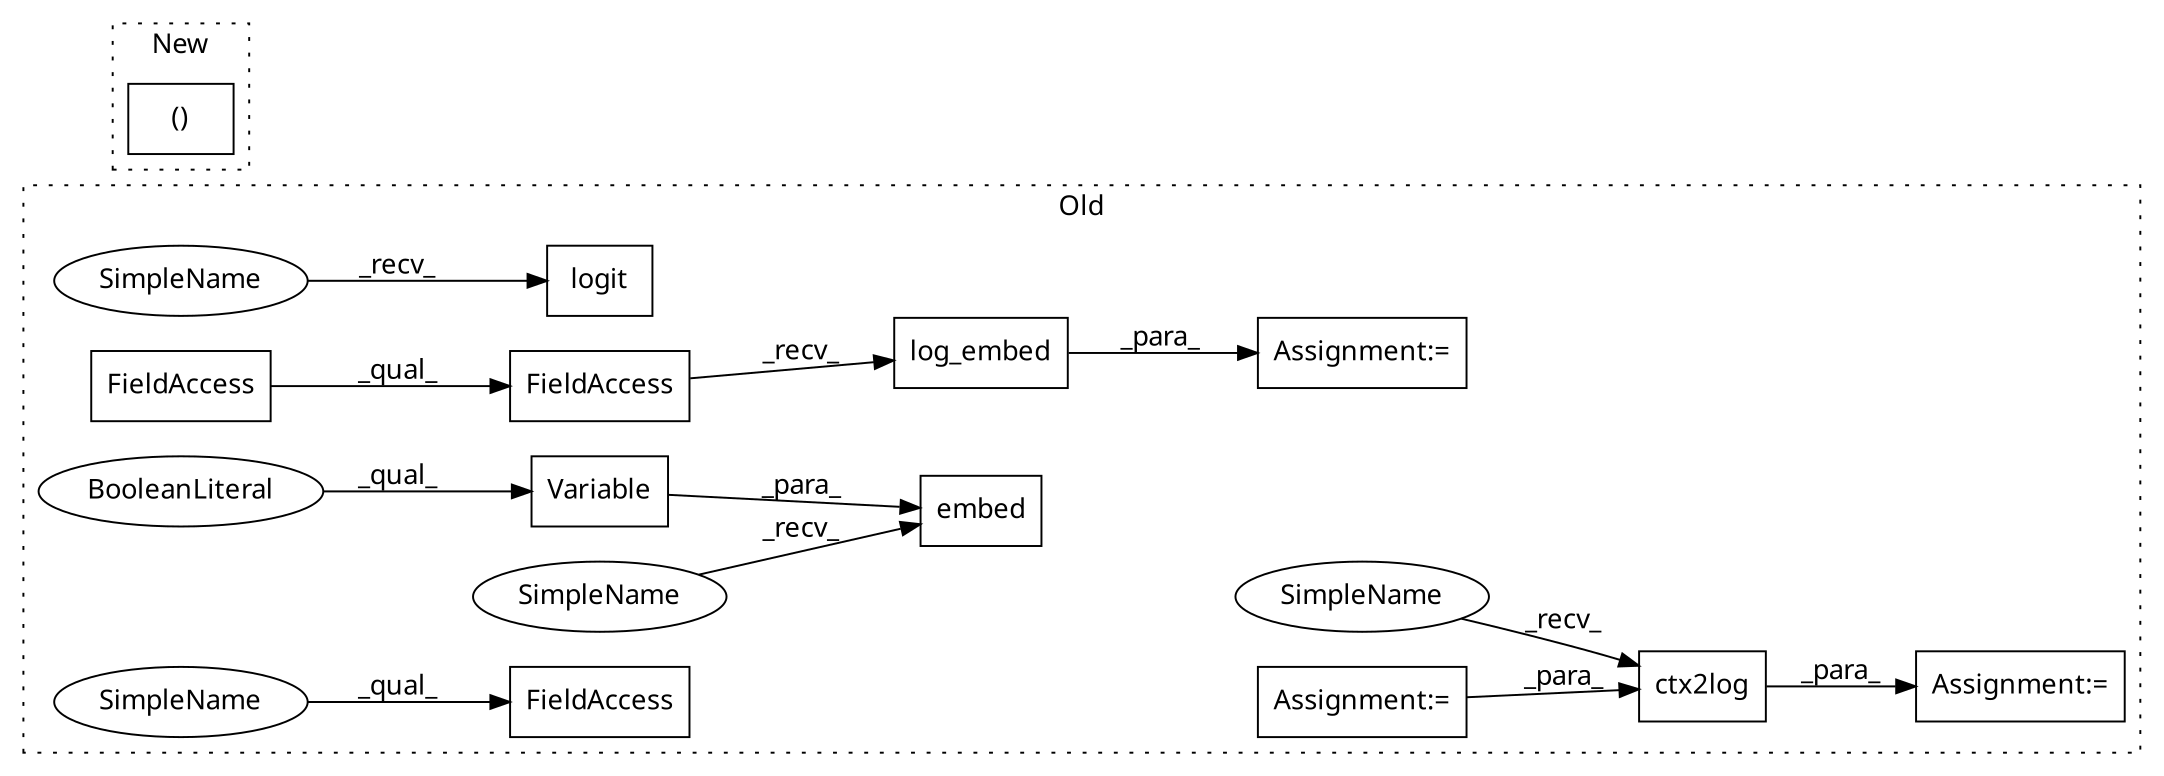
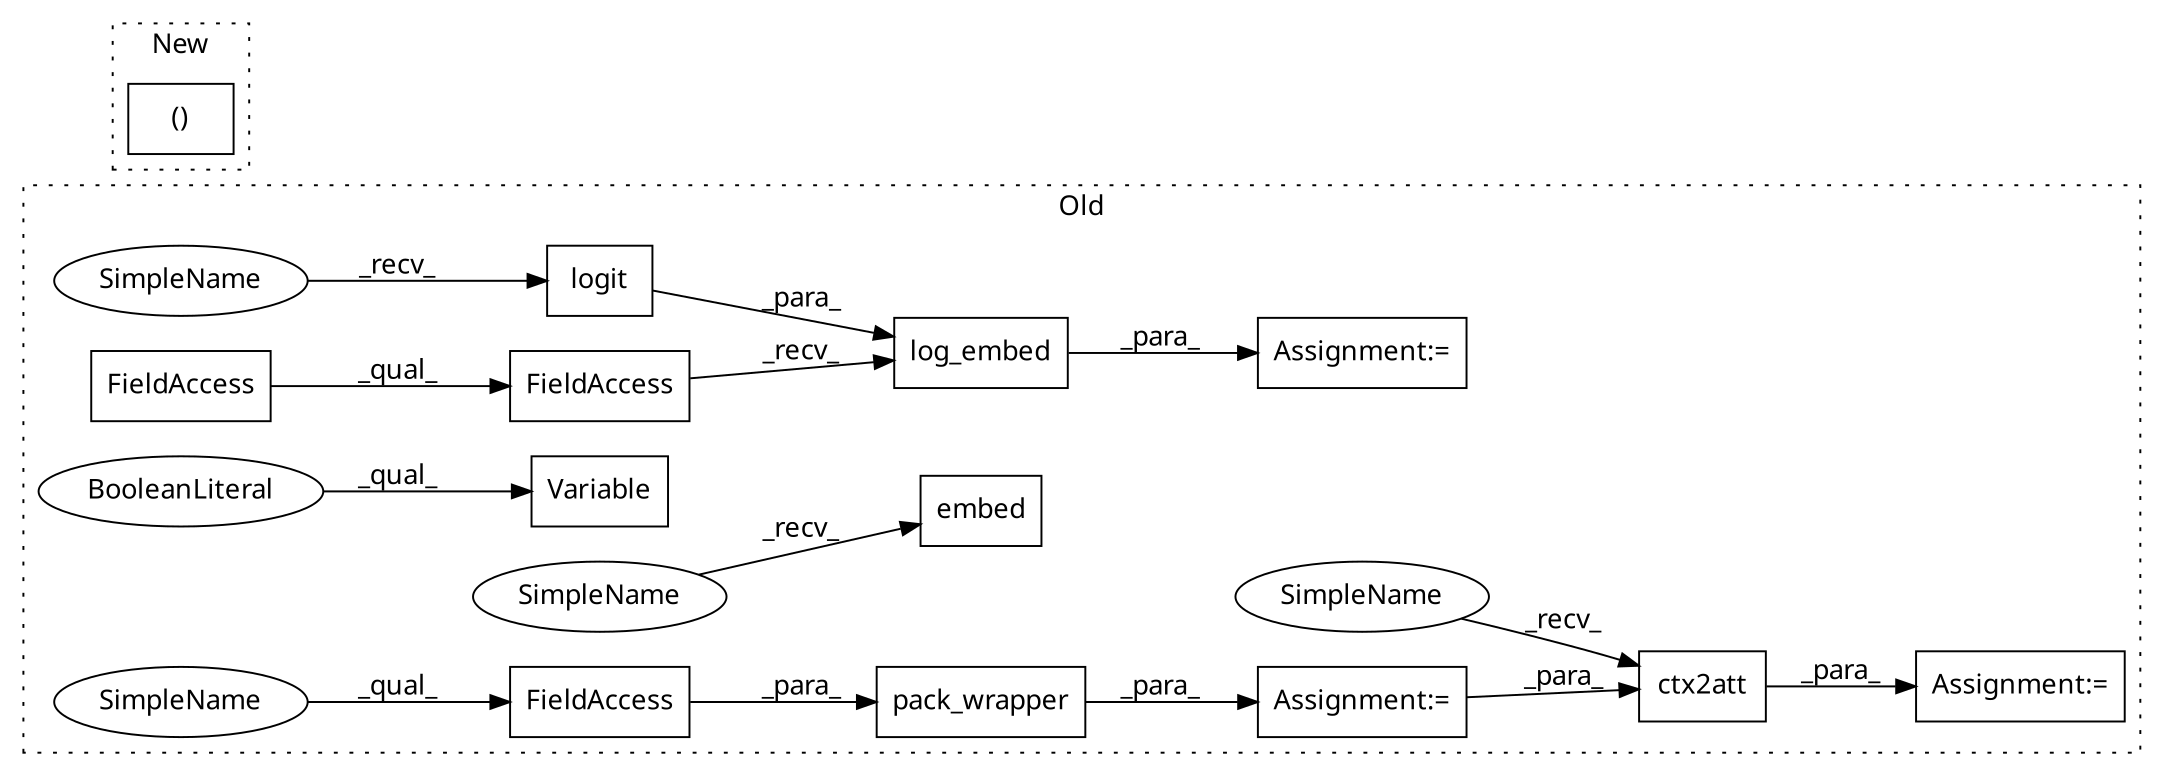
  digraph {
    fontname="Noto Sans"
    rankdir=LR
    node [a=32 fontname="Noto Sans" l=4 s=6500 shape=box]
    edge [fontname="Noto Sans"]
+   n1 [l="13,1" label=pack_wrapper s="6487,6534"]
    n2 [a=22 l=14 label=FieldAccess]
    n3 [l="6,1" label=embed s="7931,7955"]
-   n4 [l="8,1" label=ctx2log s="6558,6575"]
+   n4 [l="8,1" label=ctx2att s="6558,6575"]
    n5 [l="6,1" label=logit s="8143,8155"]
    n6 [l="12,1" label=log_embed s="8126,8156"]
    n7 [a=22 l=19 label=FieldAccess s=8106]
    n8 [a=22 l=8 label=FieldAccess s=8106]
    n9 [a=7 l=1 label="Assignment:=" s=6486]
    n10 [a=7 l=1 label="Assignment:=" s=8105]
    n11 [a=7 l=1 label="Assignment:=" s=6552]
    n12 [l="9,1" label=Variable s="7937,7954"]
    n13 [a=9 l=5 label=BooleanLiteral s=7949 shape=ellipse]
    n14 [a=42 label=SimpleName s=8138 shape=ellipse]
    n15 [a=42 label=SimpleName s=6553 shape=ellipse]
    n16 [a=42 label=SimpleName shape=ellipse]
    n17 [a=42 label=SimpleName s=7926 shape=ellipse]
    n18 [a=106 l=54 label="()" s=6637]
    subgraph cluster_1 {
      label=Old
      style=dotted
+     n1
      n2
      n3
      n4
      n5
      n6
      n7
      n8
      n9
      n10
      n11
      n12
      n13
      n14
      n15
      n16
      n17
    }
    subgraph cluster_2 {
      label=New
      style=dotted
      n18
    }
+   n1 -> n9 [label=_para_]
+   n2 -> n1 [label=_para_]
    n4 -> n11 [label=_para_]
+   n5 -> n6 [label=_para_]
    n6 -> n10 [label=_para_]
    n7 -> n6 [label=_recv_]
    n8 -> n7 [label=_qual_]
    n9 -> n4 [label=_para_]
-   n12 -> n3 [label=_para_]
    n13 -> n12 [label=_qual_]
    n14 -> n5 [label=_recv_]
    n15 -> n4 [label=_recv_]
    n16 -> n2 [label=_qual_]
    n17 -> n3 [label=_recv_]
  }
